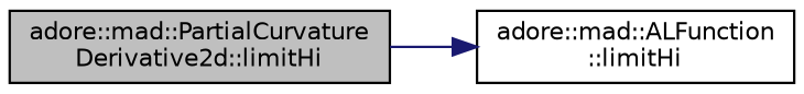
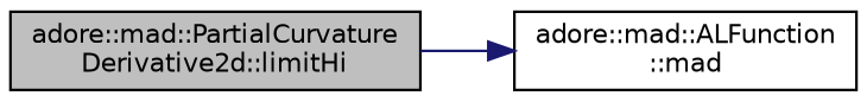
  digraph {
    rankdir=LR
    node [color=black fontname=Helvetica fontsize=10 shape=record style=filled]
    n1 [fillcolor=grey75 fontcolor=black height=0.2 label="adore::mad::PartialCurvature\lDerivative2d::limitHi" width=0.4]
-   n2 [fillcolor=white height=0.2 label="adore::mad::ALFunction\l::limitHi" width=0.4]
+   n2 [fillcolor=white height=0.2 label="adore::mad::ALFunction\l::mad" width=0.4]
    n1 -> n2 [color=midnightblue fontname=Helvetica fontsize=10 labelfontname=Helvetica labelfontsize=10 style=solid]
  }
